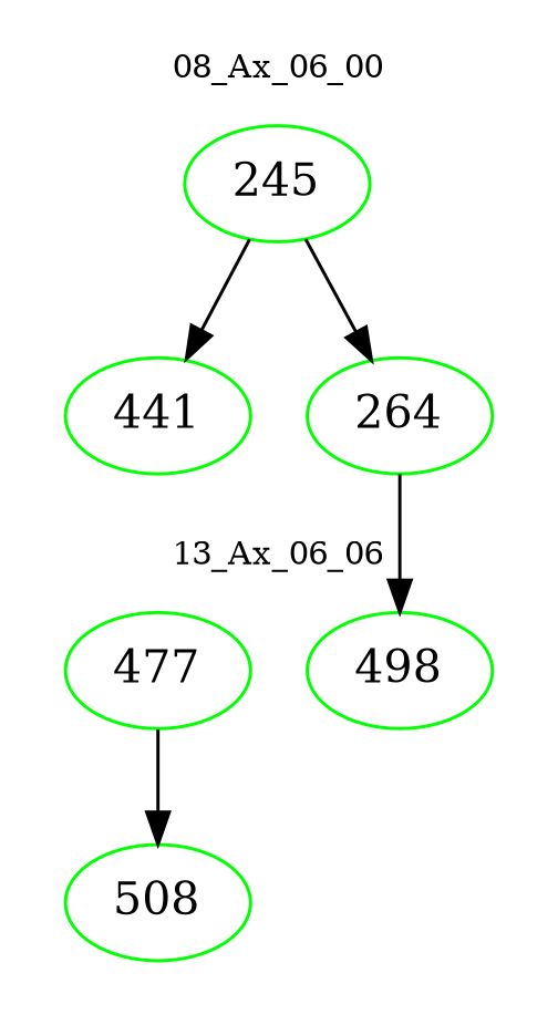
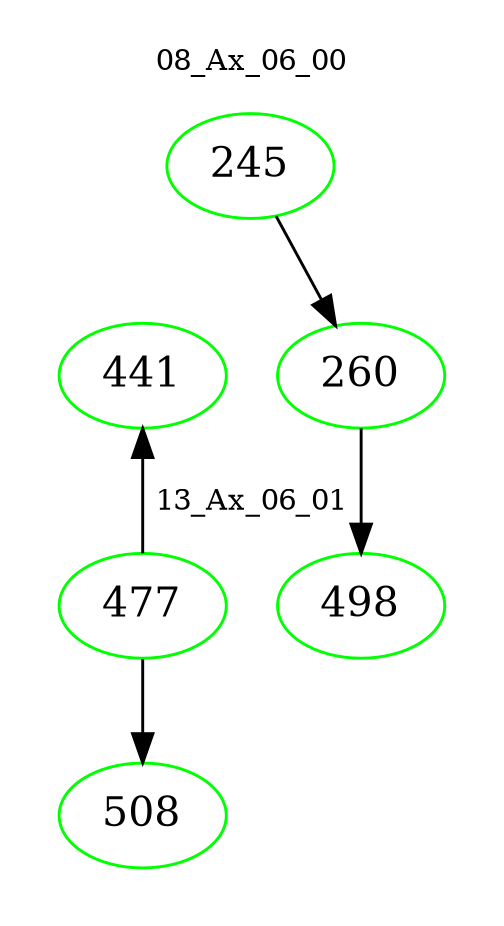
  digraph {
    node [color=green]
    edge [color=black]
    n1 [label=245]
    n2 [label=441]
-   n3 [label=264]
+   n3 [label=260]
    n4 [label=477]
    n5 [label=508]
    n6 [label=498]
    subgraph cluster_1 {
      color=white
      fontsize=10
      label="08_Ax_06_00"
      n1
      n2
      n3
    }
    subgraph cluster_2 {
      color=white
      fontsize=10
-     label="13_Ax_06_06"
+     label="13_Ax_06_01"
      n4
      n5
      n6
    }
-   n1 -> n2
+   n4 -> n2
    n1 -> n3
    n3 -> n6
    n4 -> n5
  }
